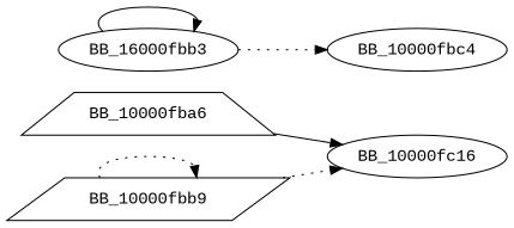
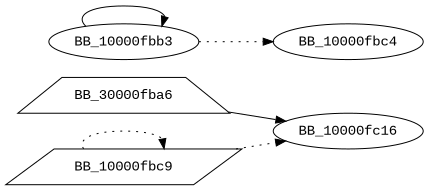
  digraph {
    fontname="Liberation Mono"
    rankdir=LR
    node [fontname="Liberation Mono" shape=ellipse]
    edge [fontname="Liberation Mono" style=dotted]
-   BB_10000fba6 [shape=trapezium]
+   BB_10000fba6 [shape=trapezium label=BB_30000fba6]
    BB_10000fc16
-   BB_10000fbb3 [label=BB_16000fbb3]
+   BB_10000fbb3
    BB_10000fbc4
-   BB_10000fbc9 [shape=parallelogram label=BB_10000fbb9]
+   BB_10000fbc9 [shape=parallelogram]
    BB_10000fba6 -> BB_10000fc16 [style=solid]
    BB_10000fbb3 -> BB_10000fbb3 [style=solid]
    BB_10000fbb3 -> BB_10000fbc4
    BB_10000fbc9 -> BB_10000fc16
    BB_10000fbc9 -> BB_10000fbc9
  }
